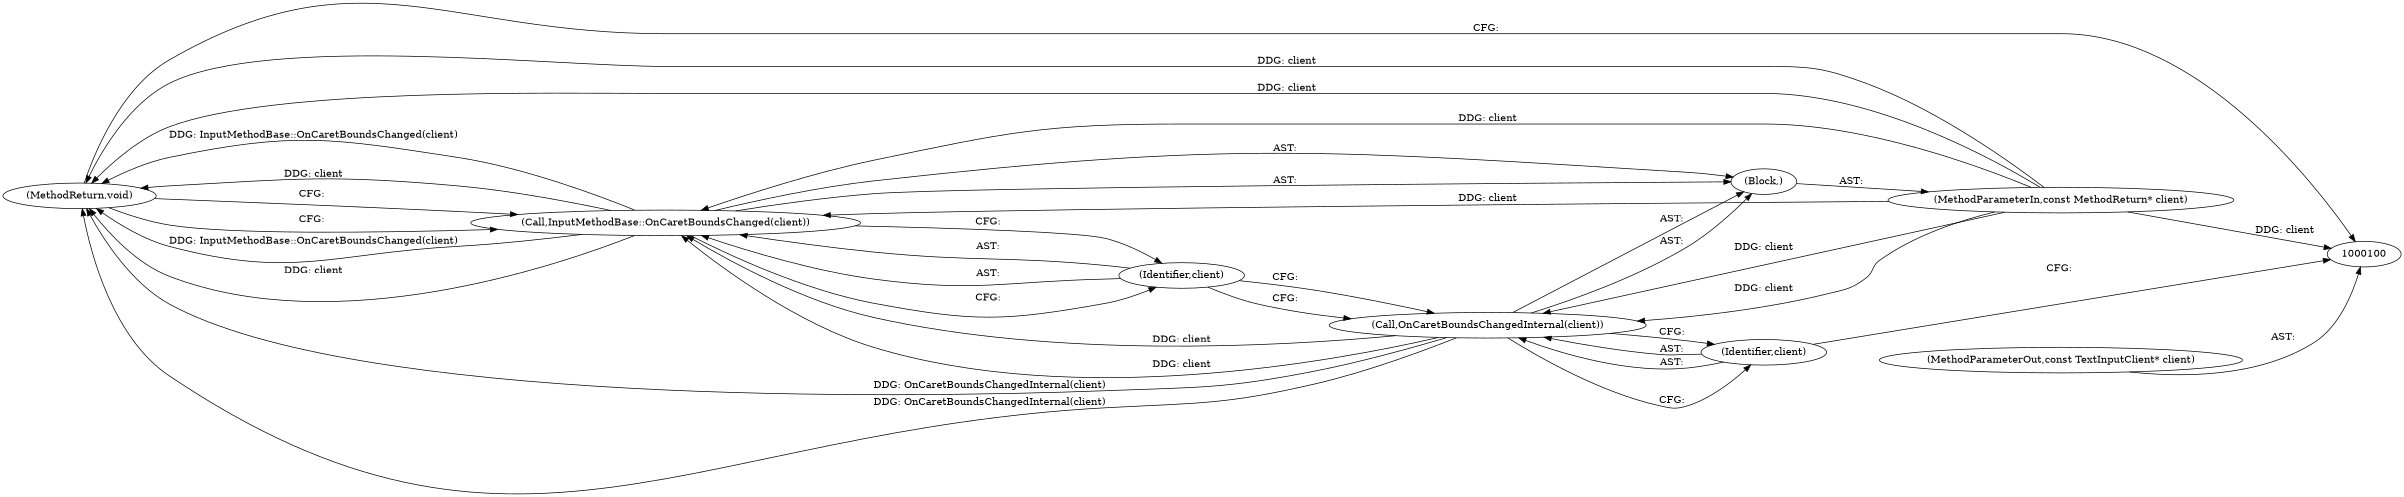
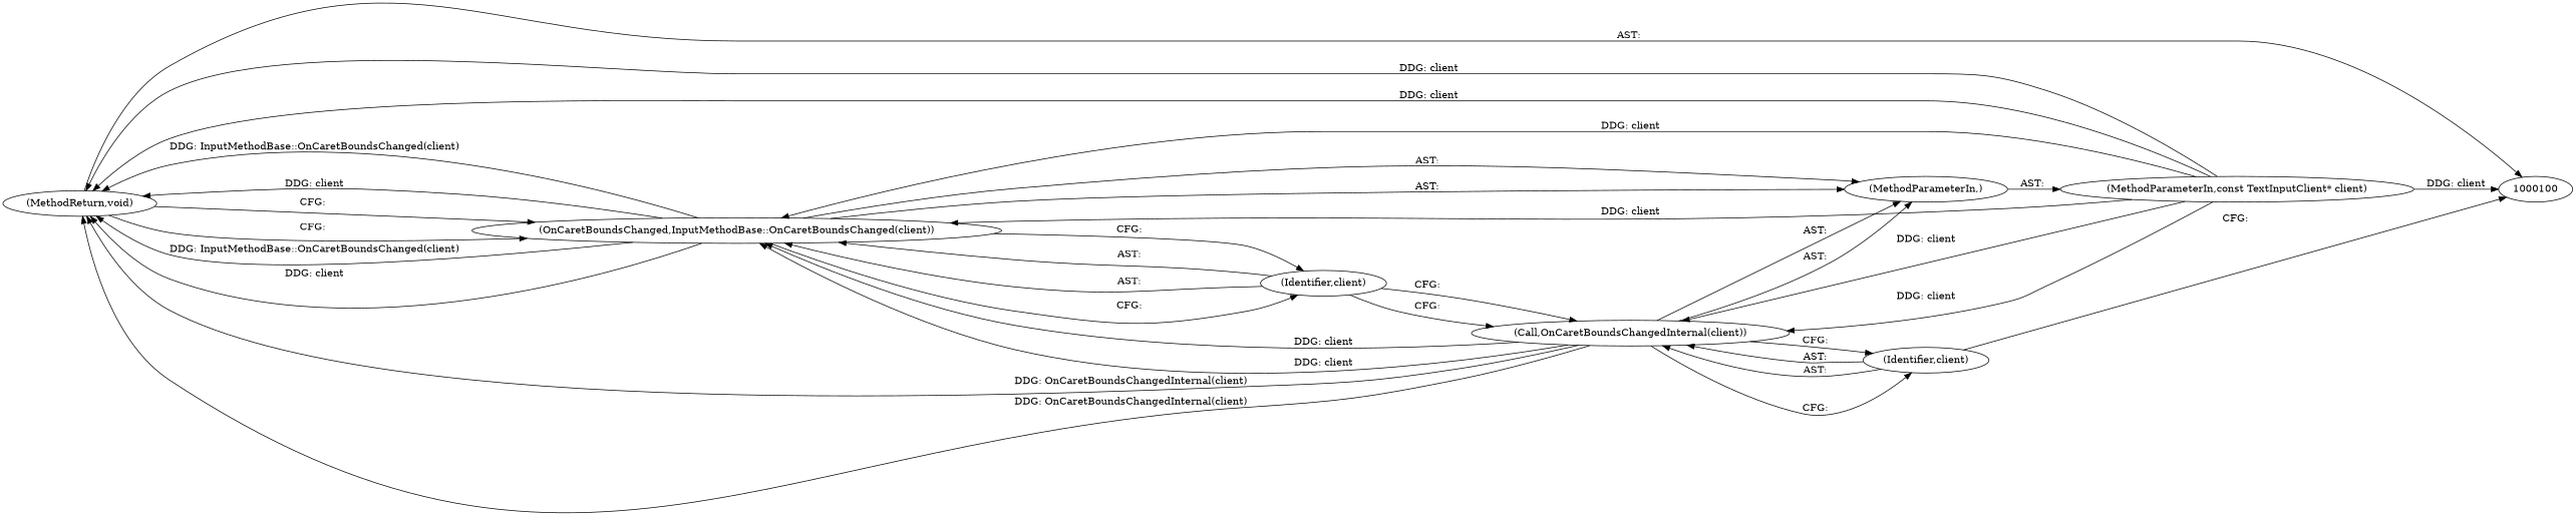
  digraph {
    rankdir=LR
    n1 [label="(MethodReturn,void)"]
-   n2 [label="(Call,InputMethodBase::OnCaretBoundsChanged(client))"]
+   n2 [label="(OnCaretBoundsChanged,InputMethodBase::OnCaretBoundsChanged(client))"]
    1000100
-   n4 [label="(Block,)"]
+   n4 [label="(MethodParameterIn,)"]
    n5 [label="(Identifier,client)"]
-   n6 [label="(MethodParameterIn,const MethodReturn* client)"]
+   n6 [label="(MethodParameterIn,const TextInputClient* client)"]
    n7 [label="(Call,OnCaretBoundsChangedInternal(client))"]
    n8 [label="(Identifier,client)"]
-   n9 [label="(MethodParameterOut,const TextInputClient* client)"]
    n1 -> n2 [label="CFG: "]
    n1 -> n2 [label="CFG: "]
-   n1 -> 1000100 [label="CFG: "]
+   n1 -> 1000100 [label="AST: "]
    n2 -> n1 [label="DDG: InputMethodBase::OnCaretBoundsChanged(client)"]
    n2 -> n1 [label="DDG: client"]
    n2 -> n1 [label="DDG: InputMethodBase::OnCaretBoundsChanged(client)"]
    n2 -> n1 [label="DDG: client"]
    n2 -> n4 [label="AST: "]
    n2 -> n4 [label="AST: "]
    n2 -> n5 [label="CFG: "]
    n2 -> n5 [label="CFG: "]
    n4 -> n6 [label="AST: "]
    n5 -> n2 [label="AST: "]
    n5 -> n2 [label="AST: "]
    n5 -> n7 [label="CFG: "]
    n5 -> n7 [label="CFG: "]
    n6 -> n1 [label="DDG: client"]
    n6 -> n1 [label="DDG: client"]
    n6 -> n2 [label="DDG: client"]
    n6 -> n2 [label="DDG: client"]
    n6 -> 1000100 [label="DDG: client"]
    n6 -> n7 [label="DDG: client"]
    n6 -> n7 [label="DDG: client"]
    n7 -> n1 [label="DDG: OnCaretBoundsChangedInternal(client)"]
    n7 -> n1 [label="DDG: OnCaretBoundsChangedInternal(client)"]
    n7 -> n2 [label="DDG: client"]
    n7 -> n2 [label="DDG: client"]
    n7 -> n4 [label="AST: "]
    n7 -> n4 [label="AST: "]
    n7 -> n8 [label="CFG: "]
    n7 -> n8 [label="CFG: "]
    n8 -> 1000100 [label="CFG: "]
    n8 -> n7 [label="AST: "]
    n8 -> n7 [label="AST: "]
-   n9 -> 1000100 [label="AST: "]
  }
